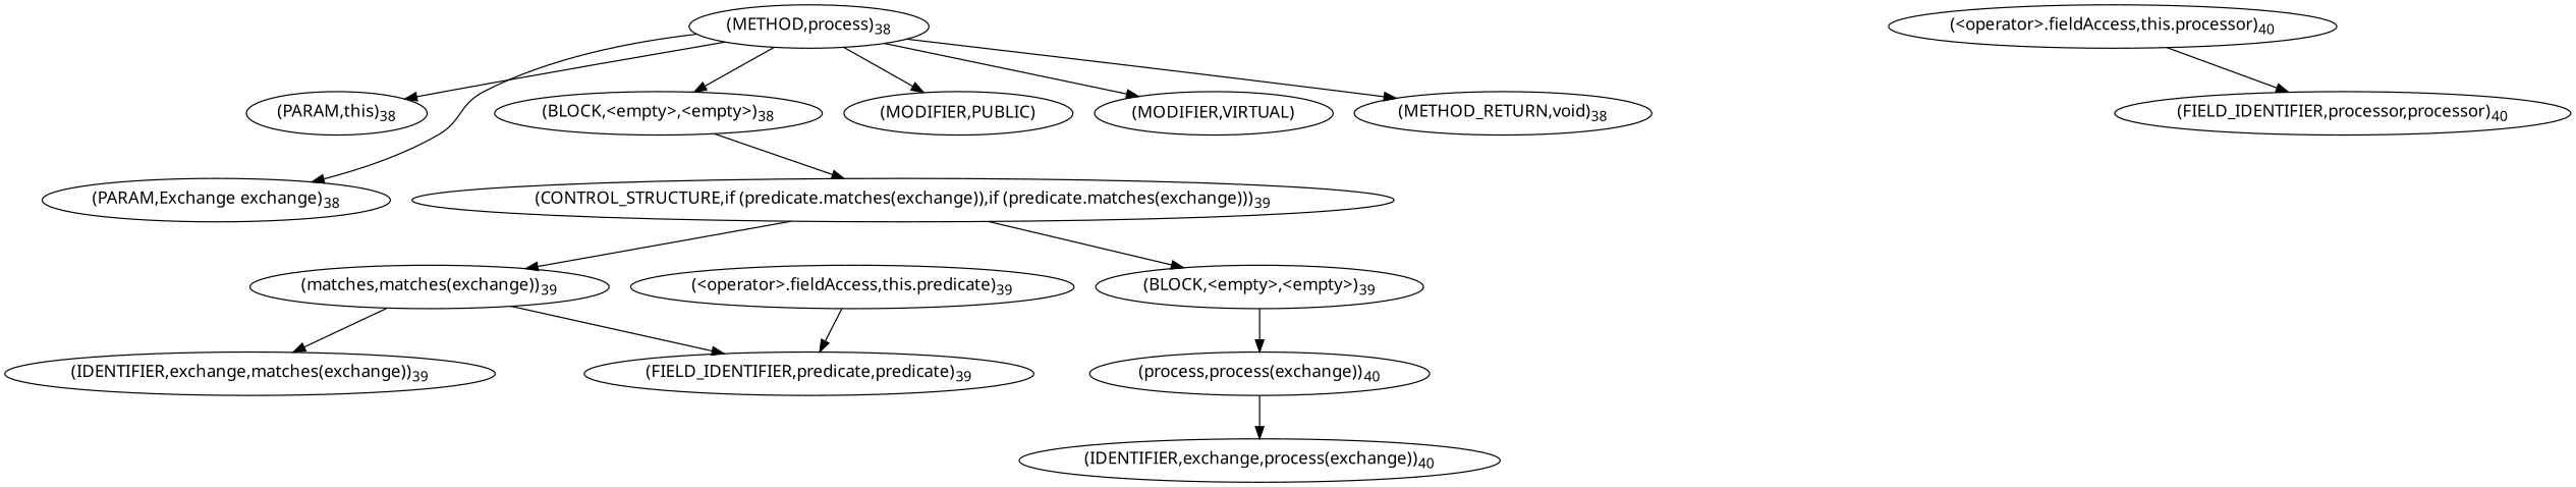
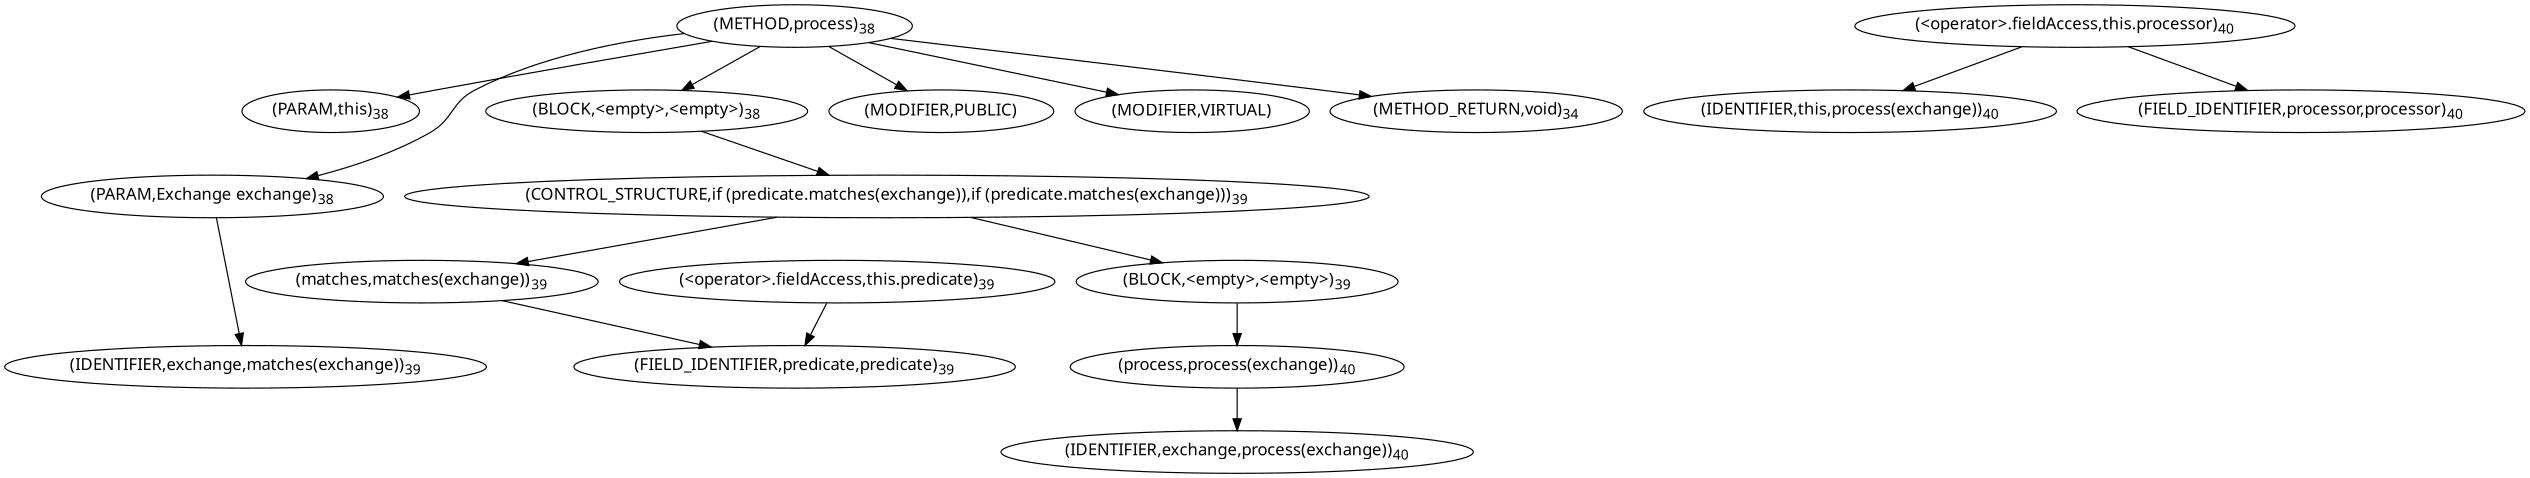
  digraph {
    fontname="Noto Sans"
    node [fontname="Noto Sans"]
    edge [fontname="Noto Sans"]
    n1 [label=<(METHOD,process)<SUB>38</SUB>>]
    n2 [label=<(PARAM,this)<SUB>38</SUB>>]
    n3 [label=<(PARAM,Exchange exchange)<SUB>38</SUB>>]
    n4 [label=<(BLOCK,&lt;empty&gt;,&lt;empty&gt;)<SUB>38</SUB>>]
    n5 [label=<(MODIFIER,PUBLIC)>]
    n6 [label=<(MODIFIER,VIRTUAL)>]
-   n7 [label=<(METHOD_RETURN,void)<SUB>38</SUB>>]
+   n7 [label=<(METHOD_RETURN,void)<SUB>34</SUB>>]
    n8 [label=<(CONTROL_STRUCTURE,if (predicate.matches(exchange)),if (predicate.matches(exchange)))<SUB>39</SUB>>]
    n9 [label=<(matches,matches(exchange))<SUB>39</SUB>>]
    n10 [label=<(BLOCK,&lt;empty&gt;,&lt;empty&gt;)<SUB>39</SUB>>]
    n11 [label=<(IDENTIFIER,exchange,matches(exchange))<SUB>39</SUB>>]
    n12 [label=<(FIELD_IDENTIFIER,predicate,predicate)<SUB>39</SUB>>]
    n13 [label=<(process,process(exchange))<SUB>40</SUB>>]
    n14 [label=<(&lt;operator&gt;.fieldAccess,this.predicate)<SUB>39</SUB>>]
    n15 [label=<(IDENTIFIER,exchange,process(exchange))<SUB>40</SUB>>]
    n16 [label=<(&lt;operator&gt;.fieldAccess,this.processor)<SUB>40</SUB>>]
+   n17 [label=<(IDENTIFIER,this,process(exchange))<SUB>40</SUB>>]
    n18 [label=<(FIELD_IDENTIFIER,processor,processor)<SUB>40</SUB>>]
    n1 -> n2
    n1 -> n3
    n1 -> n4
    n1 -> n5
    n1 -> n6
    n1 -> n7
    n4 -> n8
    n8 -> n9
    n8 -> n10
-   n9 -> n11
+   n3 -> n11
    n9 -> n12
    n10 -> n13
    n13 -> n15
    n14 -> n12
+   n16 -> n17
    n16 -> n18
  }
